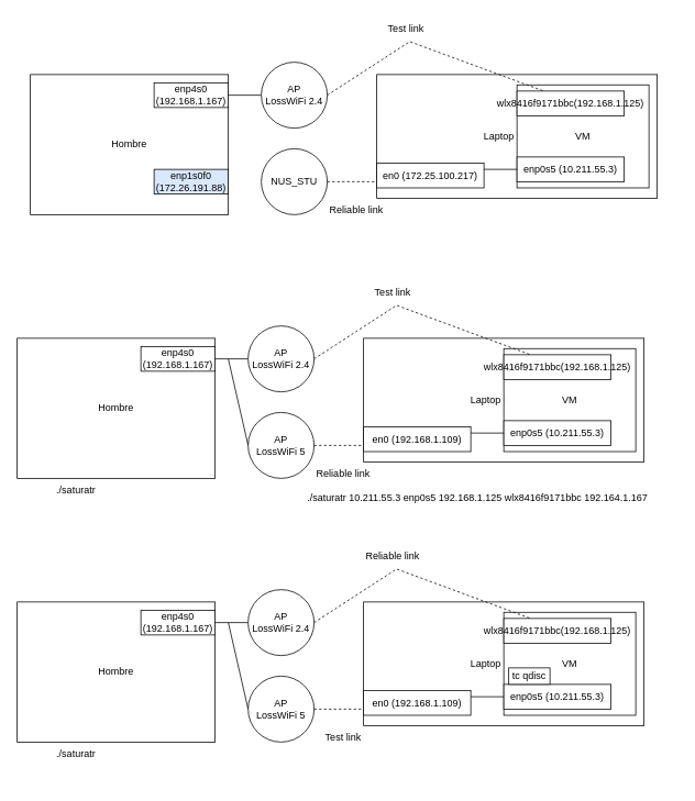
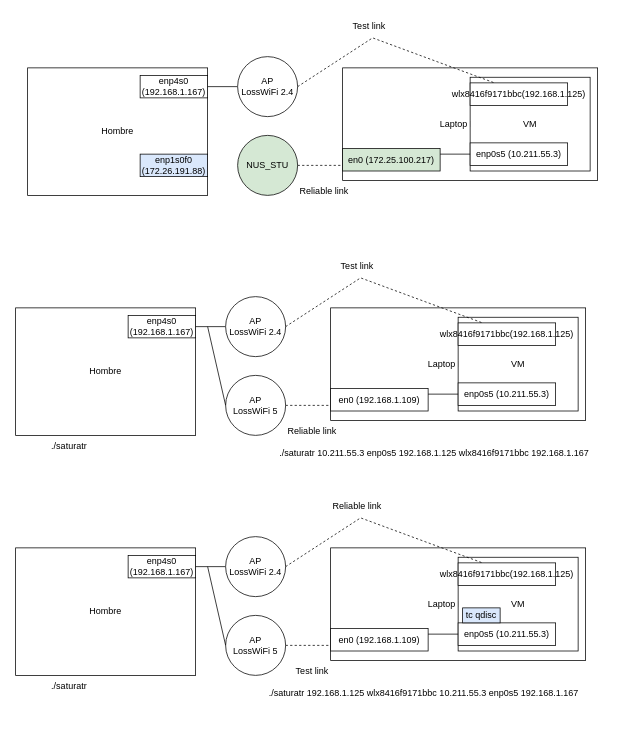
  <mxCell id="0" />
  <mxCell id="1" parent="0" />
  <mxCell id="2" value="Hombre" style="rounded=0;whiteSpace=wrap;html=1;" parent="1" vertex="1"><mxGeometry x="36" y="90" width="240" height="170" as="geometry" /></mxCell>
  <mxCell id="3" value="enp4s0 (192.168.1.167)" style="rounded=0;whiteSpace=wrap;html=1;" parent="1" vertex="1"><mxGeometry x="186" y="100" width="90" height="30" as="geometry" /></mxCell>
  <mxCell id="4" value="" style="endArrow=none;html=1;rounded=0;exitX=1;exitY=0.5;exitDx=0;exitDy=0;" parent="1" source="3" target="5" edge="1"><mxGeometry width="50" height="50" relative="1" as="geometry"><mxPoint x="376" y="300" as="sourcePoint" /><mxPoint x="376" y="115" as="targetPoint" /></mxGeometry></mxCell>
  <mxCell id="5" value="AP&lt;br&gt;LossWiFi 2.4" style="ellipse;whiteSpace=wrap;html=1;" parent="1" vertex="1"><mxGeometry x="316" y="75" width="80" height="80" as="geometry" /></mxCell>
  <mxCell id="6" value="Laptop MacOS" style="rounded=0;whiteSpace=wrap;html=1;" parent="1" vertex="1"><mxGeometry x="456" y="90" width="340" height="150" as="geometry" /></mxCell>
- <mxCell id="7" value="en0 (172.25.100.217)" style="rounded=0;whiteSpace=wrap;html=1;" parent="1" vertex="1"><mxGeometry x="456" y="197.5" width="130" height="30" as="geometry" /></mxCell>
+ <mxCell id="7" value="en0 (172.25.100.217)" style="rounded=0;whiteSpace=wrap;html=1;fillColor=#d5e8d4;" parent="1" vertex="1"><mxGeometry x="456" y="197.5" width="130" height="30" as="geometry" /></mxCell>
  <mxCell id="8" value="VM" style="rounded=0;whiteSpace=wrap;html=1;" parent="1" vertex="1"><mxGeometry x="626" y="102.5" width="160" height="125" as="geometry" /></mxCell>
  <mxCell id="9" value="enp1s0f0 (172.26.191.88)" style="rounded=0;whiteSpace=wrap;html=1;fillColor=#dae8fc;" parent="1" vertex="1"><mxGeometry x="186" y="205" width="90" height="30" as="geometry" /></mxCell>
- <mxCell id="10" value="NUS_STU" style="ellipse;whiteSpace=wrap;html=1;" parent="1" vertex="1"><mxGeometry x="316" y="180" width="80" height="80" as="geometry" /></mxCell>
+ <mxCell id="10" value="NUS_STU" style="ellipse;whiteSpace=wrap;html=1;fillColor=#d5e8d4;" parent="1" vertex="1"><mxGeometry x="316" y="180" width="80" height="80" as="geometry" /></mxCell>
  <mxCell id="11" value="" style="endArrow=none;dashed=1;html=1;rounded=0;exitX=1;exitY=0.5;exitDx=0;exitDy=0;" parent="1" edge="1"><mxGeometry width="50" height="50" relative="1" as="geometry"><mxPoint x="396" y="220" as="sourcePoint" /><mxPoint x="456" y="220" as="targetPoint" /></mxGeometry></mxCell>
  <mxCell id="12" value="wlx8416f9171bbc(192.168.1.125)" style="rounded=0;whiteSpace=wrap;html=1;" parent="1" vertex="1"><mxGeometry x="626" y="110" width="130" height="30" as="geometry" /></mxCell>
  <mxCell id="13" value="" style="endArrow=none;dashed=1;html=1;rounded=0;exitX=1;exitY=0.5;exitDx=0;exitDy=0;entryX=0.25;entryY=0;entryDx=0;entryDy=0;" parent="1" source="5" target="12" edge="1"><mxGeometry width="50" height="50" relative="1" as="geometry"><mxPoint x="376" y="290" as="sourcePoint" /><mxPoint x="456" y="115" as="targetPoint" /><Array as="points"><mxPoint x="496" y="50" /></Array></mxGeometry></mxCell>
  <mxCell id="14" value="enp0s5 (10.211.55.3)" style="rounded=0;whiteSpace=wrap;html=1;" parent="1" vertex="1"><mxGeometry x="626" y="190" width="130" height="30" as="geometry" /></mxCell>
  <mxCell id="15" value="" style="endArrow=none;html=1;rounded=0;exitX=1;exitY=0.25;exitDx=0;exitDy=0;entryX=0;entryY=0.5;entryDx=0;entryDy=0;" parent="1" source="7" target="14" edge="1"><mxGeometry width="50" height="50" relative="1" as="geometry"><mxPoint x="286" y="125" as="sourcePoint" /><mxPoint x="326" y="125" as="targetPoint" /></mxGeometry></mxCell>
  <mxCell id="16" value="Test link" style="text;html=1;align=center;verticalAlign=middle;resizable=0;points=[];autosize=1;strokeColor=none;fillColor=none;" parent="1" vertex="1"><mxGeometry x="456" y="20" width="70" height="30" as="geometry" /></mxCell>
  <mxCell id="17" value="Reliable link" style="text;html=1;align=center;verticalAlign=middle;resizable=0;points=[];autosize=1;strokeColor=none;fillColor=none;" parent="1" vertex="1"><mxGeometry x="386" y="240" width="90" height="30" as="geometry" /></mxCell>
  <mxCell id="18" value="Hombre" style="rounded=0;whiteSpace=wrap;html=1;" parent="1" vertex="1"><mxGeometry x="20" y="410" width="240" height="170" as="geometry" /></mxCell>
  <mxCell id="19" value="enp4s0 (192.168.1.167)" style="rounded=0;whiteSpace=wrap;html=1;" parent="1" vertex="1"><mxGeometry x="170" y="420" width="90" height="30" as="geometry" /></mxCell>
  <mxCell id="20" value="" style="endArrow=none;html=1;rounded=0;exitX=1;exitY=0.5;exitDx=0;exitDy=0;" parent="1" source="19" target="21" edge="1"><mxGeometry width="50" height="50" relative="1" as="geometry"><mxPoint x="360" y="620" as="sourcePoint" /><mxPoint x="360" y="435" as="targetPoint" /></mxGeometry></mxCell>
  <mxCell id="21" value="AP&lt;br&gt;LossWiFi 2.4" style="ellipse;whiteSpace=wrap;html=1;" parent="1" vertex="1"><mxGeometry x="300" y="395" width="80" height="80" as="geometry" /></mxCell>
  <mxCell id="22" value="Laptop MacOS" style="rounded=0;whiteSpace=wrap;html=1;" parent="1" vertex="1"><mxGeometry x="440" y="410" width="340" height="150" as="geometry" /></mxCell>
  <mxCell id="23" value="en0 (192.168.1.109)" style="rounded=0;whiteSpace=wrap;html=1;" parent="1" vertex="1"><mxGeometry x="440" y="517.5" width="130" height="30" as="geometry" /></mxCell>
  <mxCell id="24" value="VM" style="rounded=0;whiteSpace=wrap;html=1;" parent="1" vertex="1"><mxGeometry x="610" y="422.5" width="160" height="125" as="geometry" /></mxCell>
  <mxCell id="25" value="AP&lt;br&gt;LossWiFi 5" style="ellipse;whiteSpace=wrap;html=1;" parent="1" vertex="1"><mxGeometry x="300" y="500" width="80" height="80" as="geometry" /></mxCell>
  <mxCell id="26" value="" style="endArrow=none;dashed=1;html=1;rounded=0;exitX=1;exitY=0.5;exitDx=0;exitDy=0;" parent="1" edge="1"><mxGeometry width="50" height="50" relative="1" as="geometry"><mxPoint x="380" y="540" as="sourcePoint" /><mxPoint x="440" y="540" as="targetPoint" /></mxGeometry></mxCell>
  <mxCell id="27" value="wlx8416f9171bbc(192.168.1.125)" style="rounded=0;whiteSpace=wrap;html=1;" parent="1" vertex="1"><mxGeometry x="610" y="430" width="130" height="30" as="geometry" /></mxCell>
  <mxCell id="28" value="" style="endArrow=none;dashed=1;html=1;rounded=0;exitX=1;exitY=0.5;exitDx=0;exitDy=0;entryX=0.25;entryY=0;entryDx=0;entryDy=0;" parent="1" source="21" target="27" edge="1"><mxGeometry width="50" height="50" relative="1" as="geometry"><mxPoint x="360" y="610" as="sourcePoint" /><mxPoint x="440" y="435" as="targetPoint" /><Array as="points"><mxPoint x="480" y="370" /></Array></mxGeometry></mxCell>
  <mxCell id="29" value="enp0s5 (10.211.55.3)" style="rounded=0;whiteSpace=wrap;html=1;" parent="1" vertex="1"><mxGeometry x="610" y="510" width="130" height="30" as="geometry" /></mxCell>
  <mxCell id="30" value="" style="endArrow=none;html=1;rounded=0;exitX=1;exitY=0.25;exitDx=0;exitDy=0;entryX=0;entryY=0.5;entryDx=0;entryDy=0;" parent="1" source="23" target="29" edge="1"><mxGeometry width="50" height="50" relative="1" as="geometry"><mxPoint x="270" y="445" as="sourcePoint" /><mxPoint x="310" y="445" as="targetPoint" /></mxGeometry></mxCell>
  <mxCell id="31" value="Test link" style="text;html=1;align=center;verticalAlign=middle;resizable=0;points=[];autosize=1;strokeColor=none;fillColor=none;" parent="1" vertex="1"><mxGeometry x="440" y="340" width="70" height="30" as="geometry" /></mxCell>
  <mxCell id="32" value="Reliable link" style="text;html=1;align=center;verticalAlign=middle;resizable=0;points=[];autosize=1;strokeColor=none;fillColor=none;" parent="1" vertex="1"><mxGeometry x="370" y="560" width="90" height="30" as="geometry" /></mxCell>
  <mxCell id="33" value="" style="endArrow=none;html=1;rounded=0;entryX=0;entryY=0.5;entryDx=0;entryDy=0;" parent="1" target="25" edge="1"><mxGeometry width="50" height="50" relative="1" as="geometry"><mxPoint x="276" y="435" as="sourcePoint" /><mxPoint x="310" y="445" as="targetPoint" /></mxGeometry></mxCell>
  <mxCell id="34" value="./saturatr" style="text;html=1;align=center;verticalAlign=middle;resizable=0;points=[];autosize=1;strokeColor=none;fillColor=none;" parent="1" vertex="1"><mxGeometry x="56" y="580" width="70" height="30" as="geometry" /></mxCell>
- <mxCell id="35" value="./saturatr 10.211.55.3 enp0s5 192.168.1.125 wlx8416f9171bbc 192.164.1.167" style="text;whiteSpace=wrap;html=1;" parent="1" vertex="1"><mxGeometry x="370" y="590" width="450" height="40" as="geometry" /></mxCell>
+ <mxCell id="35" value="./saturatr 10.211.55.3 enp0s5 192.168.1.125 wlx8416f9171bbc 192.168.1.167" style="text;whiteSpace=wrap;html=1;" parent="1" vertex="1"><mxGeometry x="370" y="590" width="450" height="40" as="geometry" /></mxCell>
  <mxCell id="36" value="Hombre" style="rounded=0;whiteSpace=wrap;html=1;" parent="1" vertex="1"><mxGeometry x="20" y="730" width="240" height="170" as="geometry" /></mxCell>
  <mxCell id="37" value="enp4s0 (192.168.1.167)" style="rounded=0;whiteSpace=wrap;html=1;" parent="1" vertex="1"><mxGeometry x="170" y="740" width="90" height="30" as="geometry" /></mxCell>
  <mxCell id="38" value="" style="endArrow=none;html=1;rounded=0;exitX=1;exitY=0.5;exitDx=0;exitDy=0;" parent="1" source="37" target="39" edge="1"><mxGeometry width="50" height="50" relative="1" as="geometry"><mxPoint x="360" y="940" as="sourcePoint" /><mxPoint x="360" y="755" as="targetPoint" /></mxGeometry></mxCell>
  <mxCell id="39" value="AP&lt;br&gt;LossWiFi 2.4" style="ellipse;whiteSpace=wrap;html=1;" parent="1" vertex="1"><mxGeometry x="300" y="715" width="80" height="80" as="geometry" /></mxCell>
  <mxCell id="40" value="Laptop MacOS" style="rounded=0;whiteSpace=wrap;html=1;" parent="1" vertex="1"><mxGeometry x="440" y="730" width="340" height="150" as="geometry" /></mxCell>
  <mxCell id="41" value="en0 (192.168.1.109)" style="rounded=0;whiteSpace=wrap;html=1;" parent="1" vertex="1"><mxGeometry x="440" y="837.5" width="130" height="30" as="geometry" /></mxCell>
  <mxCell id="42" value="VM" style="rounded=0;whiteSpace=wrap;html=1;" parent="1" vertex="1"><mxGeometry x="610" y="742.5" width="160" height="125" as="geometry" /></mxCell>
  <mxCell id="43" value="AP&lt;br&gt;LossWiFi 5" style="ellipse;whiteSpace=wrap;html=1;" parent="1" vertex="1"><mxGeometry x="300" y="820" width="80" height="80" as="geometry" /></mxCell>
  <mxCell id="44" value="" style="endArrow=none;dashed=1;html=1;rounded=0;exitX=1;exitY=0.5;exitDx=0;exitDy=0;" parent="1" edge="1"><mxGeometry width="50" height="50" relative="1" as="geometry"><mxPoint x="380" y="860" as="sourcePoint" /><mxPoint x="440" y="860" as="targetPoint" /></mxGeometry></mxCell>
  <mxCell id="45" value="wlx8416f9171bbc(192.168.1.125)" style="rounded=0;whiteSpace=wrap;html=1;" parent="1" vertex="1"><mxGeometry x="610" y="750" width="130" height="30" as="geometry" /></mxCell>
  <mxCell id="46" value="" style="endArrow=none;dashed=1;html=1;rounded=0;exitX=1;exitY=0.5;exitDx=0;exitDy=0;entryX=0.25;entryY=0;entryDx=0;entryDy=0;" parent="1" source="39" target="45" edge="1"><mxGeometry width="50" height="50" relative="1" as="geometry"><mxPoint x="360" y="930" as="sourcePoint" /><mxPoint x="440" y="755" as="targetPoint" /><Array as="points"><mxPoint x="480" y="690" /></Array></mxGeometry></mxCell>
  <mxCell id="47" value="enp0s5 (10.211.55.3)" style="rounded=0;whiteSpace=wrap;html=1;" parent="1" vertex="1"><mxGeometry x="610" y="830" width="130" height="30" as="geometry" /></mxCell>
  <mxCell id="48" value="" style="endArrow=none;html=1;rounded=0;exitX=1;exitY=0.25;exitDx=0;exitDy=0;entryX=0;entryY=0.5;entryDx=0;entryDy=0;" parent="1" source="41" target="47" edge="1"><mxGeometry width="50" height="50" relative="1" as="geometry"><mxPoint x="270" y="765" as="sourcePoint" /><mxPoint x="310" y="765" as="targetPoint" /></mxGeometry></mxCell>
  <mxCell id="49" value="Reliable link" style="text;html=1;align=center;verticalAlign=middle;resizable=0;points=[];autosize=1;strokeColor=none;fillColor=none;" parent="1" vertex="1"><mxGeometry x="430" y="660" width="90" height="30" as="geometry" /></mxCell>
  <mxCell id="50" value="Test link" style="text;html=1;align=center;verticalAlign=middle;resizable=0;points=[];autosize=1;strokeColor=none;fillColor=none;" parent="1" vertex="1"><mxGeometry x="380" y="880" width="70" height="30" as="geometry" /></mxCell>
  <mxCell id="51" value="" style="endArrow=none;html=1;rounded=0;entryX=0;entryY=0.5;entryDx=0;entryDy=0;" parent="1" target="43" edge="1"><mxGeometry width="50" height="50" relative="1" as="geometry"><mxPoint x="276" y="755" as="sourcePoint" /><mxPoint x="310" y="765" as="targetPoint" /></mxGeometry></mxCell>
  <mxCell id="52" value="./saturatr" style="text;html=1;align=center;verticalAlign=middle;resizable=0;points=[];autosize=1;strokeColor=none;fillColor=none;" parent="1" vertex="1"><mxGeometry x="56" y="900" width="70" height="30" as="geometry" /></mxCell>
- <mxCell id="53" value="tc qdisc" style="rounded=0;whiteSpace=wrap;html=1;" parent="1" vertex="1"><mxGeometry x="616" y="810" width="50" height="20" as="geometry" /></mxCell>
+ <mxCell id="53" value="tc qdisc" style="rounded=0;whiteSpace=wrap;html=1;fillColor=#dae8fc;" parent="1" vertex="1"><mxGeometry x="616" y="810" width="50" height="20" as="geometry" /></mxCell>
+ <mxCell id="54" value="./saturatr 192.168.1.125 wlx8416f9171bbc 10.211.55.3 enp0s5 192.168.1.167" style="text;whiteSpace=wrap;html=1;" parent="1" vertex="1"><mxGeometry x="356" y="910" width="450" height="40" as="geometry" /></mxCell>
